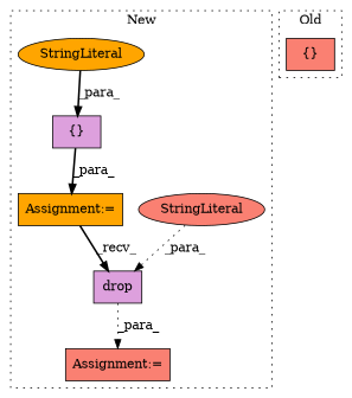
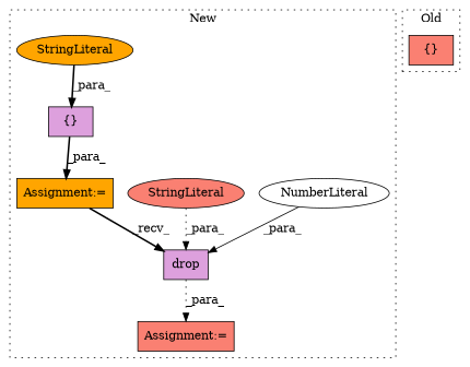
  digraph {
    node [a=7 l=1 shape=box style=filled fillcolor=salmon]
    edge [style=bold]
    n1 [a=32 l="5,1" label=drop s="3566,3586" fillcolor=plum]
+   n2 [a=34 label=NumberLiteral s=3585 shape=ellipse fillcolor=white]
    n3 [label="Assignment:=" s=3606]
    n4 [a=45 l=13 label=StringLiteral s=3571 shape=ellipse]
    n5 [a=4 l="1,1" label="{}" s="2823,2883" fillcolor=plum]
    n6 [a=45 l=14 label=StringLiteral s=2869 shape=ellipse fillcolor=orange]
    n7 [label="Assignment:=" s=3117 fillcolor=orange]
    n8 [a=4 l="1,1" label="{}" s="7562,7607"]
    subgraph cluster_1 {
      label=New
      style=dotted
      n1
+     n2
      n3
      n4
      n5
      n6
      n7
    }
    subgraph cluster_2 {
      label=Old
      style=dotted
      n8
    }
    n1 -> n3 [label=_para_ style=dotted]
+   n2 -> n1 [label=_para_ style=solid]
    n4 -> n1 [label=_para_ style=dotted]
    n5 -> n7 [label=_para_]
    n6 -> n5 [label=_para_]
    n7 -> n1 [label=_recv_]
  }
